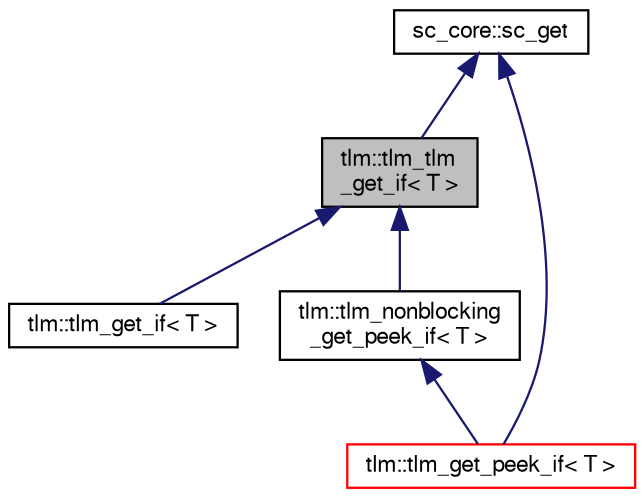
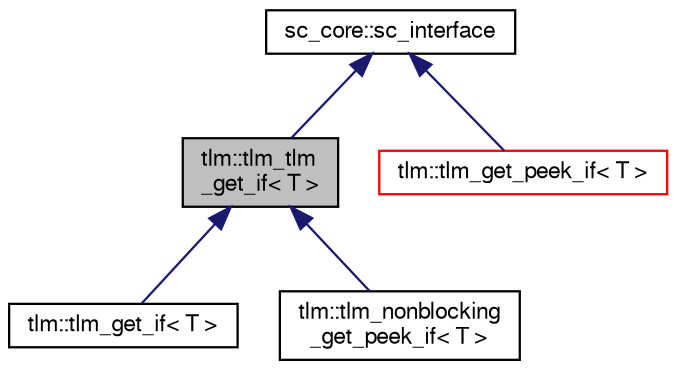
  digraph {
    node [color=black fillcolor=white fontname=FreeSans fontsize=10 shape=record style=filled]
    edge [color=midnightblue dir=back fontname=FreeSans fontsize=10 labelfontname=FreeSans labelfontsize=10 style=solid]
    n1 [fillcolor=grey75 fontcolor=black height=0.2 label="tlm::tlm_tlm\l_get_if\< T \>" width=0.4]
    n2 [height=0.2 label="tlm::tlm_get_if\< T \>" width=0.4]
    n3 [height=0.2 label="tlm::tlm_nonblocking\l_get_peek_if\< T \>" width=0.4]
    n4 [color=red height=0.2 label="tlm::tlm_get_peek_if\< T \>" width=0.4]
-   n5 [height=0.2 label="sc_core::sc_get" width=0.4]
+   n5 [height=0.2 label="sc_core::sc_interface" width=0.4]
    n1 -> n2
    n1 -> n3
-   n3 -> n4
    n5 -> n1
    n5 -> n4
  }
